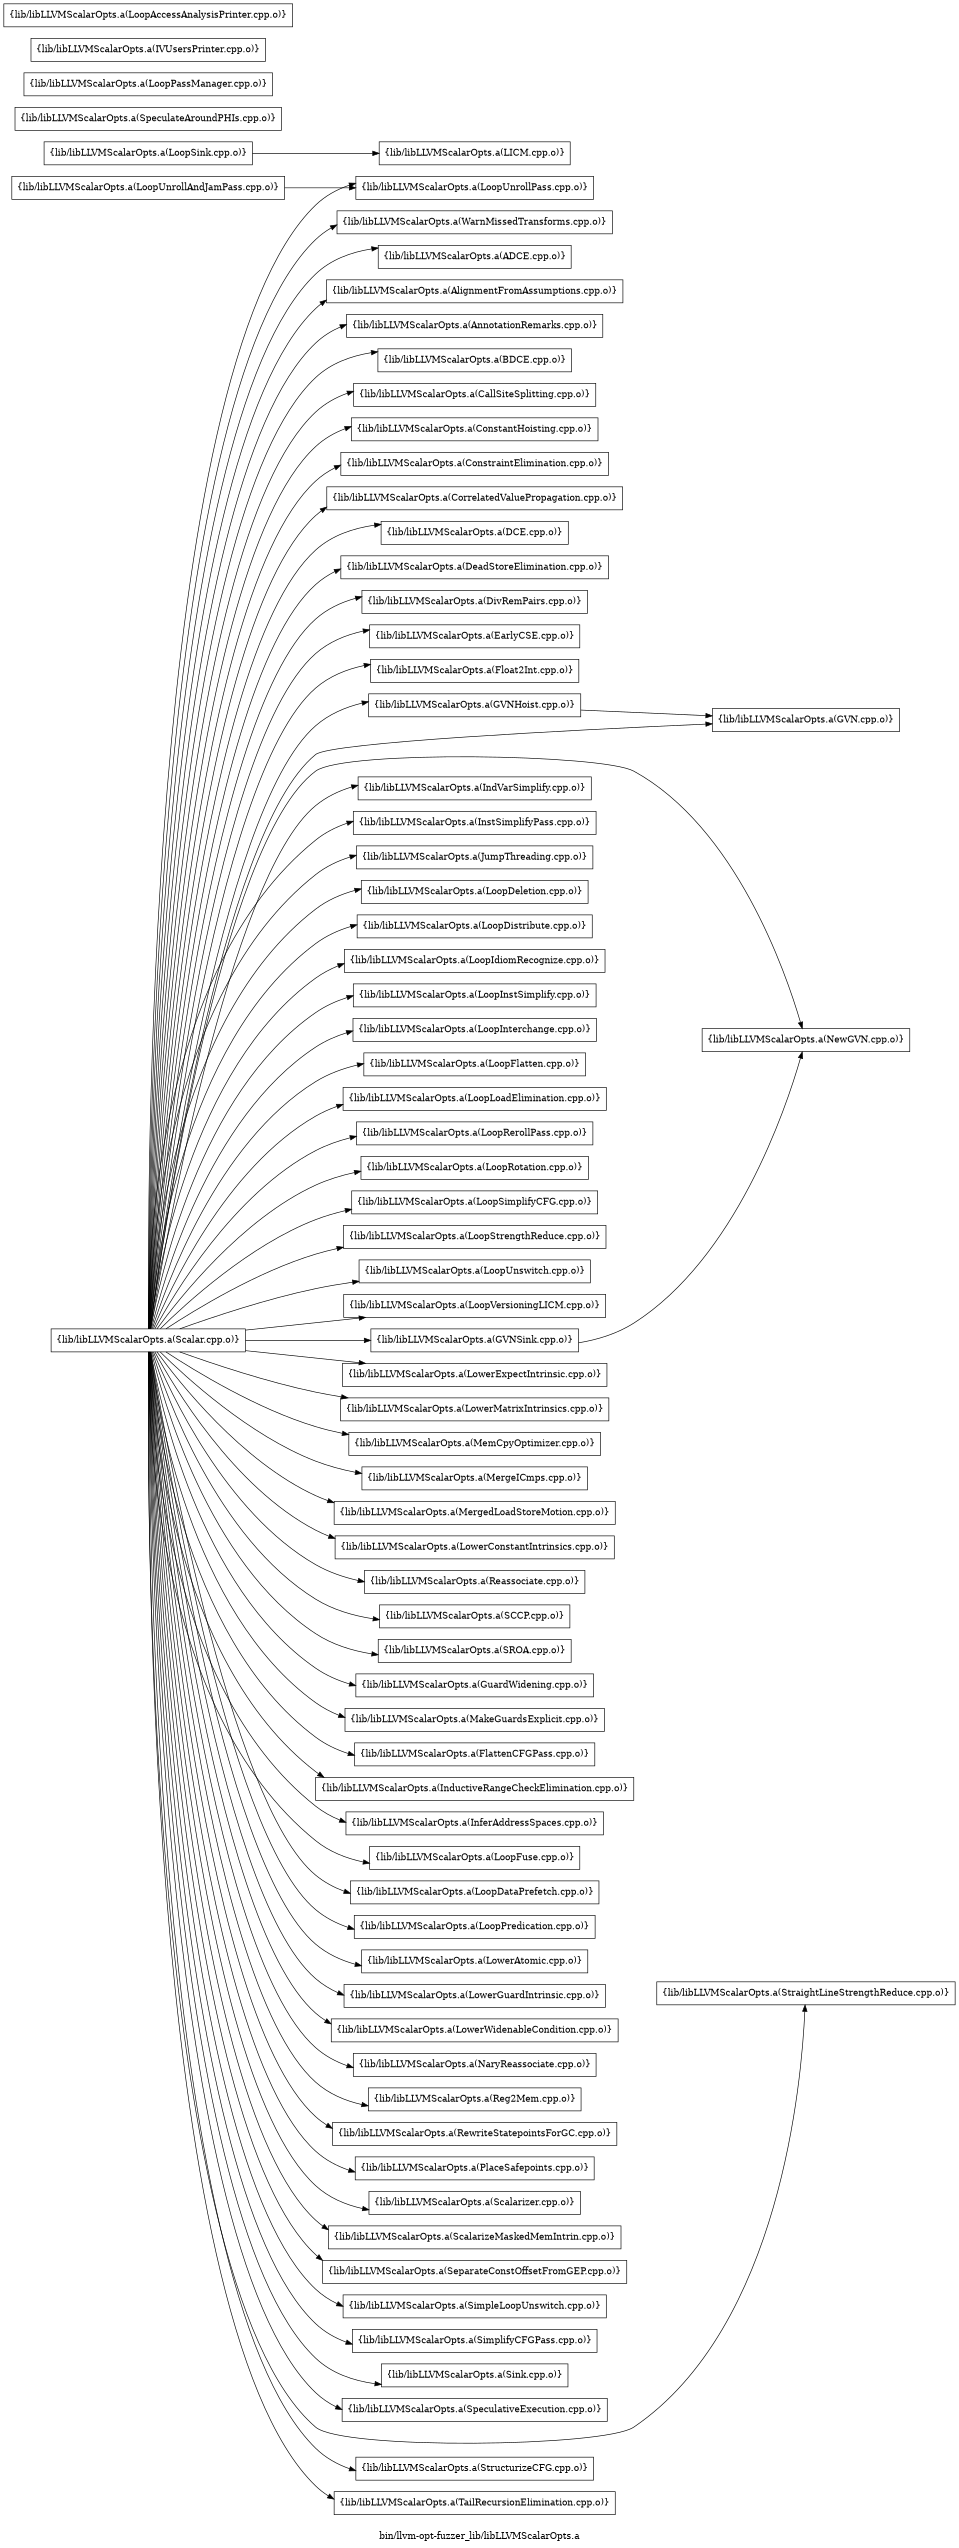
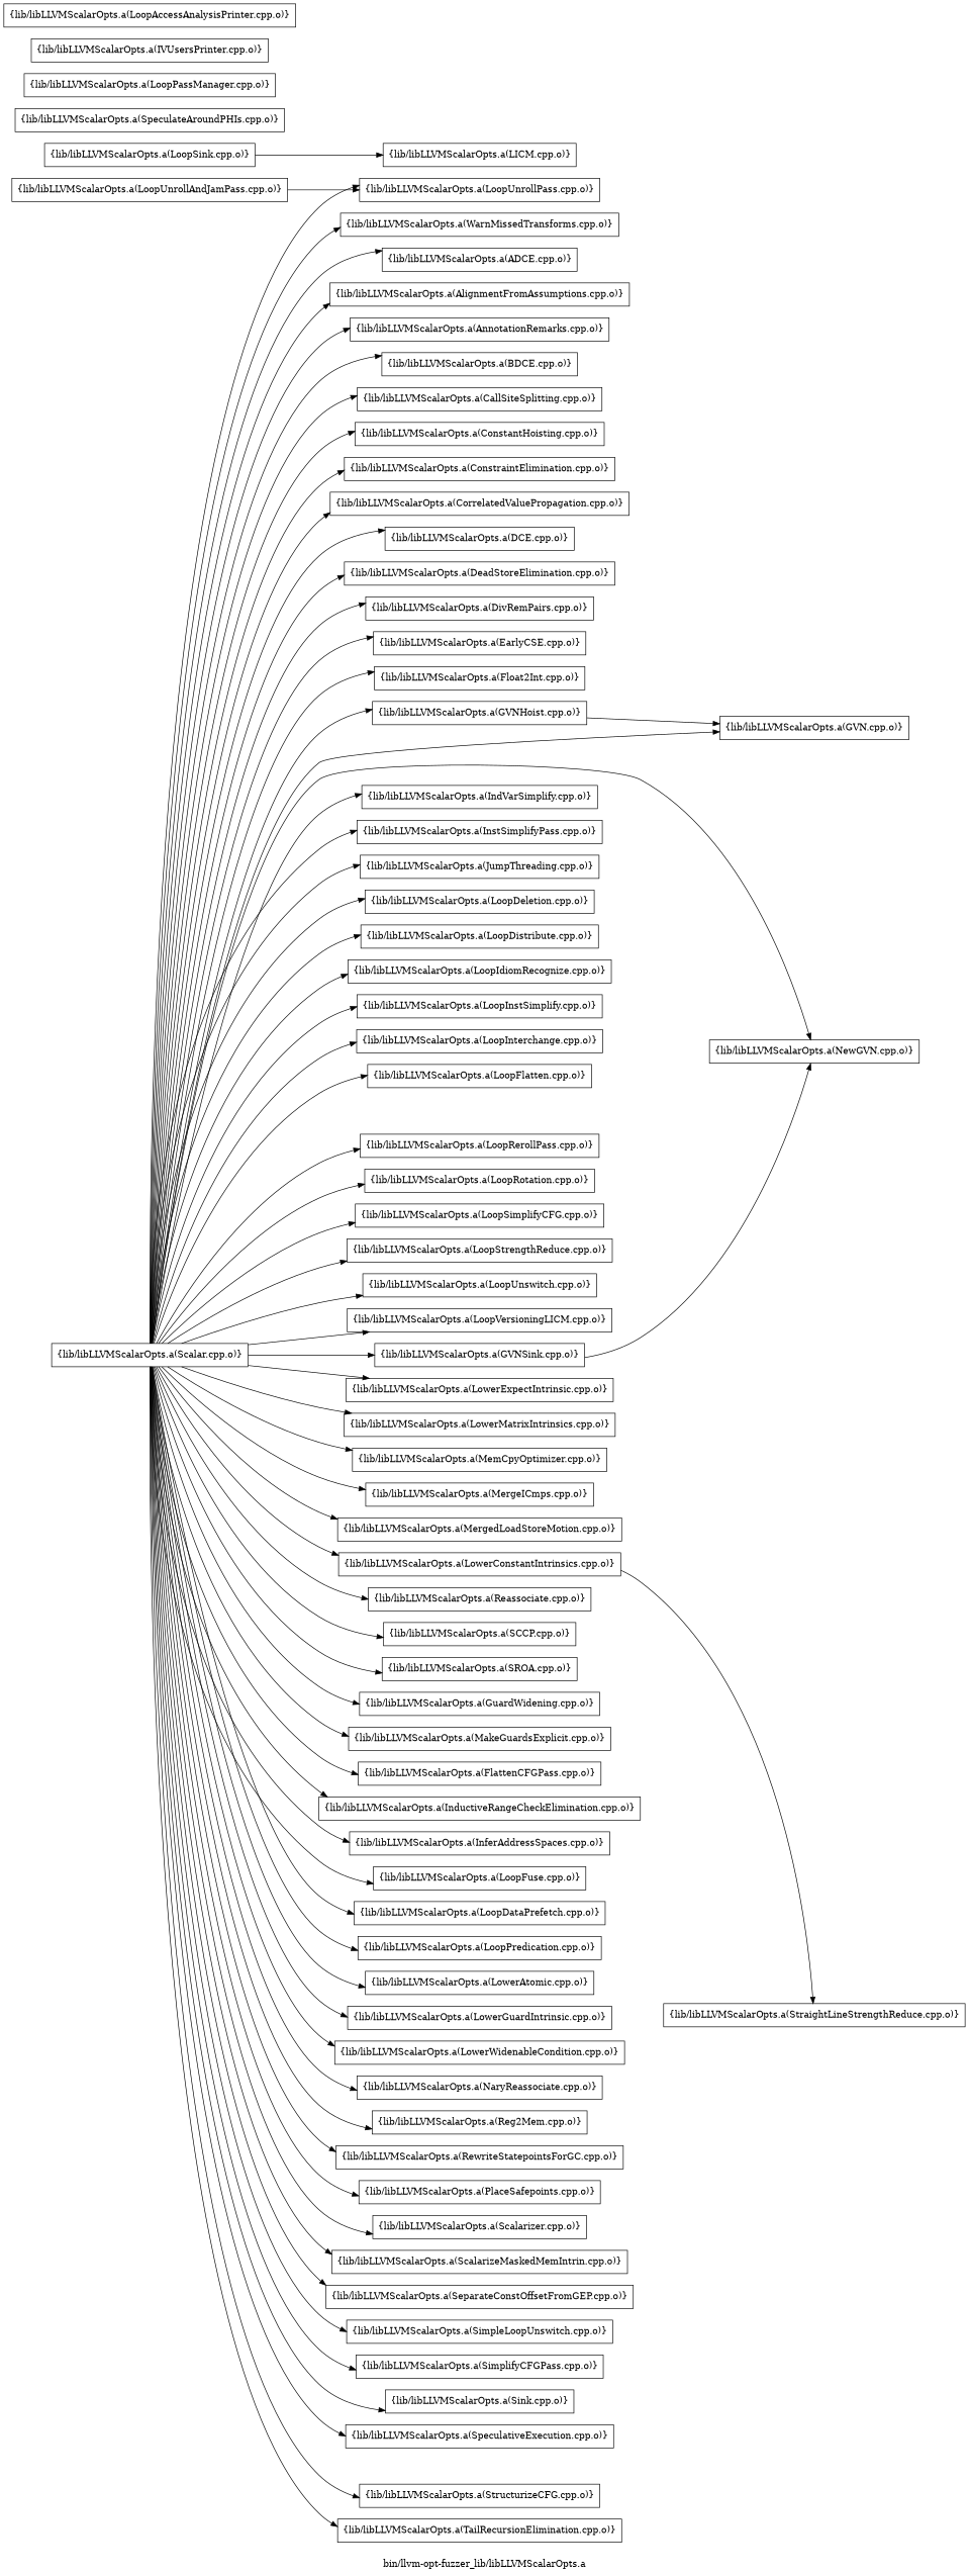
  digraph {
    label="bin/llvm-opt-fuzzer_lib/libLLVMScalarOpts.a"
    rankdir=LR
    node [group=0 shape=box]
    n1 [label="{lib/libLLVMScalarOpts.a(Scalar.cpp.o)}"]
    n2 [label="{lib/libLLVMScalarOpts.a(ADCE.cpp.o)}"]
    n3 [label="{lib/libLLVMScalarOpts.a(AlignmentFromAssumptions.cpp.o)}"]
    n4 [label="{lib/libLLVMScalarOpts.a(AnnotationRemarks.cpp.o)}"]
    n5 [label="{lib/libLLVMScalarOpts.a(BDCE.cpp.o)}"]
    n6 [label="{lib/libLLVMScalarOpts.a(CallSiteSplitting.cpp.o)}"]
    n7 [label="{lib/libLLVMScalarOpts.a(ConstantHoisting.cpp.o)}"]
    n8 [label="{lib/libLLVMScalarOpts.a(ConstraintElimination.cpp.o)}"]
    n9 [label="{lib/libLLVMScalarOpts.a(CorrelatedValuePropagation.cpp.o)}"]
    n10 [label="{lib/libLLVMScalarOpts.a(DCE.cpp.o)}"]
    n11 [label="{lib/libLLVMScalarOpts.a(DeadStoreElimination.cpp.o)}"]
    n12 [label="{lib/libLLVMScalarOpts.a(DivRemPairs.cpp.o)}"]
    n13 [label="{lib/libLLVMScalarOpts.a(EarlyCSE.cpp.o)}"]
    n14 [label="{lib/libLLVMScalarOpts.a(Float2Int.cpp.o)}"]
    n15 [label="{lib/libLLVMScalarOpts.a(GVN.cpp.o)}"]
    n16 [label="{lib/libLLVMScalarOpts.a(GVNHoist.cpp.o)}"]
    n17 [label="{lib/libLLVMScalarOpts.a(GVNSink.cpp.o)}"]
    n18 [label="{lib/libLLVMScalarOpts.a(IndVarSimplify.cpp.o)}"]
    n19 [label="{lib/libLLVMScalarOpts.a(InstSimplifyPass.cpp.o)}"]
    n20 [label="{lib/libLLVMScalarOpts.a(JumpThreading.cpp.o)}"]
    n21 [label="{lib/libLLVMScalarOpts.a(LoopDeletion.cpp.o)}"]
    n22 [label="{lib/libLLVMScalarOpts.a(LoopDistribute.cpp.o)}"]
    n23 [label="{lib/libLLVMScalarOpts.a(LoopIdiomRecognize.cpp.o)}"]
    n24 [label="{lib/libLLVMScalarOpts.a(LoopInstSimplify.cpp.o)}"]
    n25 [label="{lib/libLLVMScalarOpts.a(LoopInterchange.cpp.o)}"]
    n26 [label="{lib/libLLVMScalarOpts.a(LoopFlatten.cpp.o)}"]
-   n27 [label="{lib/libLLVMScalarOpts.a(LoopLoadElimination.cpp.o)}"]
    n28 [label="{lib/libLLVMScalarOpts.a(LoopRerollPass.cpp.o)}"]
    n29 [label="{lib/libLLVMScalarOpts.a(LoopRotation.cpp.o)}"]
    n30 [label="{lib/libLLVMScalarOpts.a(LoopSimplifyCFG.cpp.o)}"]
    n31 [label="{lib/libLLVMScalarOpts.a(LoopStrengthReduce.cpp.o)}"]
    n32 [label="{lib/libLLVMScalarOpts.a(LoopUnrollPass.cpp.o)}"]
    n33 [label="{lib/libLLVMScalarOpts.a(LoopUnswitch.cpp.o)}"]
    n34 [label="{lib/libLLVMScalarOpts.a(LoopVersioningLICM.cpp.o)}"]
    n35 [label="{lib/libLLVMScalarOpts.a(LowerConstantIntrinsics.cpp.o)}"]
    n36 [label="{lib/libLLVMScalarOpts.a(LowerExpectIntrinsic.cpp.o)}"]
    n37 [label="{lib/libLLVMScalarOpts.a(LowerMatrixIntrinsics.cpp.o)}"]
    n38 [label="{lib/libLLVMScalarOpts.a(MemCpyOptimizer.cpp.o)}"]
    n39 [label="{lib/libLLVMScalarOpts.a(MergeICmps.cpp.o)}"]
    n40 [label="{lib/libLLVMScalarOpts.a(MergedLoadStoreMotion.cpp.o)}"]
    n41 [label="{lib/libLLVMScalarOpts.a(NewGVN.cpp.o)}"]
    n42 [label="{lib/libLLVMScalarOpts.a(Reassociate.cpp.o)}"]
    n43 [label="{lib/libLLVMScalarOpts.a(SCCP.cpp.o)}"]
    n44 [label="{lib/libLLVMScalarOpts.a(SROA.cpp.o)}"]
    n45 [label="{lib/libLLVMScalarOpts.a(GuardWidening.cpp.o)}"]
    n46 [label="{lib/libLLVMScalarOpts.a(MakeGuardsExplicit.cpp.o)}"]
    n47 [label="{lib/libLLVMScalarOpts.a(FlattenCFGPass.cpp.o)}"]
    n48 [label="{lib/libLLVMScalarOpts.a(InductiveRangeCheckElimination.cpp.o)}"]
    n49 [label="{lib/libLLVMScalarOpts.a(InferAddressSpaces.cpp.o)}"]
    n50 [label="{lib/libLLVMScalarOpts.a(LoopFuse.cpp.o)}"]
    n51 [label="{lib/libLLVMScalarOpts.a(LoopDataPrefetch.cpp.o)}"]
    n52 [label="{lib/libLLVMScalarOpts.a(LoopPredication.cpp.o)}"]
    n53 [label="{lib/libLLVMScalarOpts.a(LowerAtomic.cpp.o)}"]
    n54 [label="{lib/libLLVMScalarOpts.a(LowerGuardIntrinsic.cpp.o)}"]
    n55 [label="{lib/libLLVMScalarOpts.a(LowerWidenableCondition.cpp.o)}"]
    n56 [label="{lib/libLLVMScalarOpts.a(NaryReassociate.cpp.o)}"]
    n57 [label="{lib/libLLVMScalarOpts.a(Reg2Mem.cpp.o)}"]
    n58 [label="{lib/libLLVMScalarOpts.a(RewriteStatepointsForGC.cpp.o)}"]
    n59 [label="{lib/libLLVMScalarOpts.a(PlaceSafepoints.cpp.o)}"]
    n60 [label="{lib/libLLVMScalarOpts.a(Scalarizer.cpp.o)}"]
    n61 [label="{lib/libLLVMScalarOpts.a(ScalarizeMaskedMemIntrin.cpp.o)}"]
    n62 [label="{lib/libLLVMScalarOpts.a(SeparateConstOffsetFromGEP.cpp.o)}"]
    n63 [label="{lib/libLLVMScalarOpts.a(SimpleLoopUnswitch.cpp.o)}"]
    n64 [label="{lib/libLLVMScalarOpts.a(SimplifyCFGPass.cpp.o)}"]
    n65 [label="{lib/libLLVMScalarOpts.a(Sink.cpp.o)}"]
    n66 [label="{lib/libLLVMScalarOpts.a(SpeculativeExecution.cpp.o)}"]
    n67 [label="{lib/libLLVMScalarOpts.a(StraightLineStrengthReduce.cpp.o)}"]
    n68 [label="{lib/libLLVMScalarOpts.a(StructurizeCFG.cpp.o)}"]
    n69 [label="{lib/libLLVMScalarOpts.a(TailRecursionElimination.cpp.o)}"]
    n70 [label="{lib/libLLVMScalarOpts.a(WarnMissedTransforms.cpp.o)}"]
    n71 [label="{lib/libLLVMScalarOpts.a(LICM.cpp.o)}"]
    n72 [label="{lib/libLLVMScalarOpts.a(LoopSink.cpp.o)}"]
    n73 [label="{lib/libLLVMScalarOpts.a(LoopUnrollAndJamPass.cpp.o)}"]
    n74 [label="{lib/libLLVMScalarOpts.a(SpeculateAroundPHIs.cpp.o)}"]
    n75 [label="{lib/libLLVMScalarOpts.a(LoopPassManager.cpp.o)}"]
    n76 [label="{lib/libLLVMScalarOpts.a(IVUsersPrinter.cpp.o)}"]
    n77 [label="{lib/libLLVMScalarOpts.a(LoopAccessAnalysisPrinter.cpp.o)}"]
    subgraph sub_1 {
      rank=same
      n1
    }
    subgraph sub_2 {
      rank=same
      n1
    }
    n1 -> n2
    n1 -> n3
    n1 -> n4
    n1 -> n5
    n1 -> n6
    n1 -> n7
    n1 -> n8
    n1 -> n9
    n1 -> n10
    n1 -> n11
    n1 -> n12
    n1 -> n13
    n1 -> n14
    n1 -> n15
    n1 -> n16
    n1 -> n17
    n1 -> n18
    n1 -> n19
    n1 -> n20
    n1 -> n21
    n1 -> n22
    n1 -> n23
    n1 -> n24
    n1 -> n25
    n1 -> n26
-   n1 -> n27
    n1 -> n28
    n1 -> n29
    n1 -> n30
    n1 -> n31
    n1 -> n32
    n1 -> n33
    n1 -> n34
    n1 -> n35
    n1 -> n36
    n1 -> n37
    n1 -> n38
    n1 -> n39
    n1 -> n40
    n1 -> n41
    n1 -> n42
    n1 -> n43
    n1 -> n44
    n1 -> n45
    n1 -> n46
    n1 -> n47
    n1 -> n48
    n1 -> n49
    n1 -> n50
    n1 -> n51
    n1 -> n52
    n1 -> n53
    n1 -> n54
    n1 -> n55
    n1 -> n56
    n1 -> n57
    n1 -> n58
    n1 -> n59
    n1 -> n60
    n1 -> n61
    n1 -> n62
    n1 -> n63
    n1 -> n64
    n1 -> n65
    n1 -> n66
-   n1 -> n67
+   n35 -> n67
    n1 -> n68
    n1 -> n69
    n1 -> n70
    n16 -> n15
    n17 -> n41
    n72 -> n71
    n73 -> n32
  }
